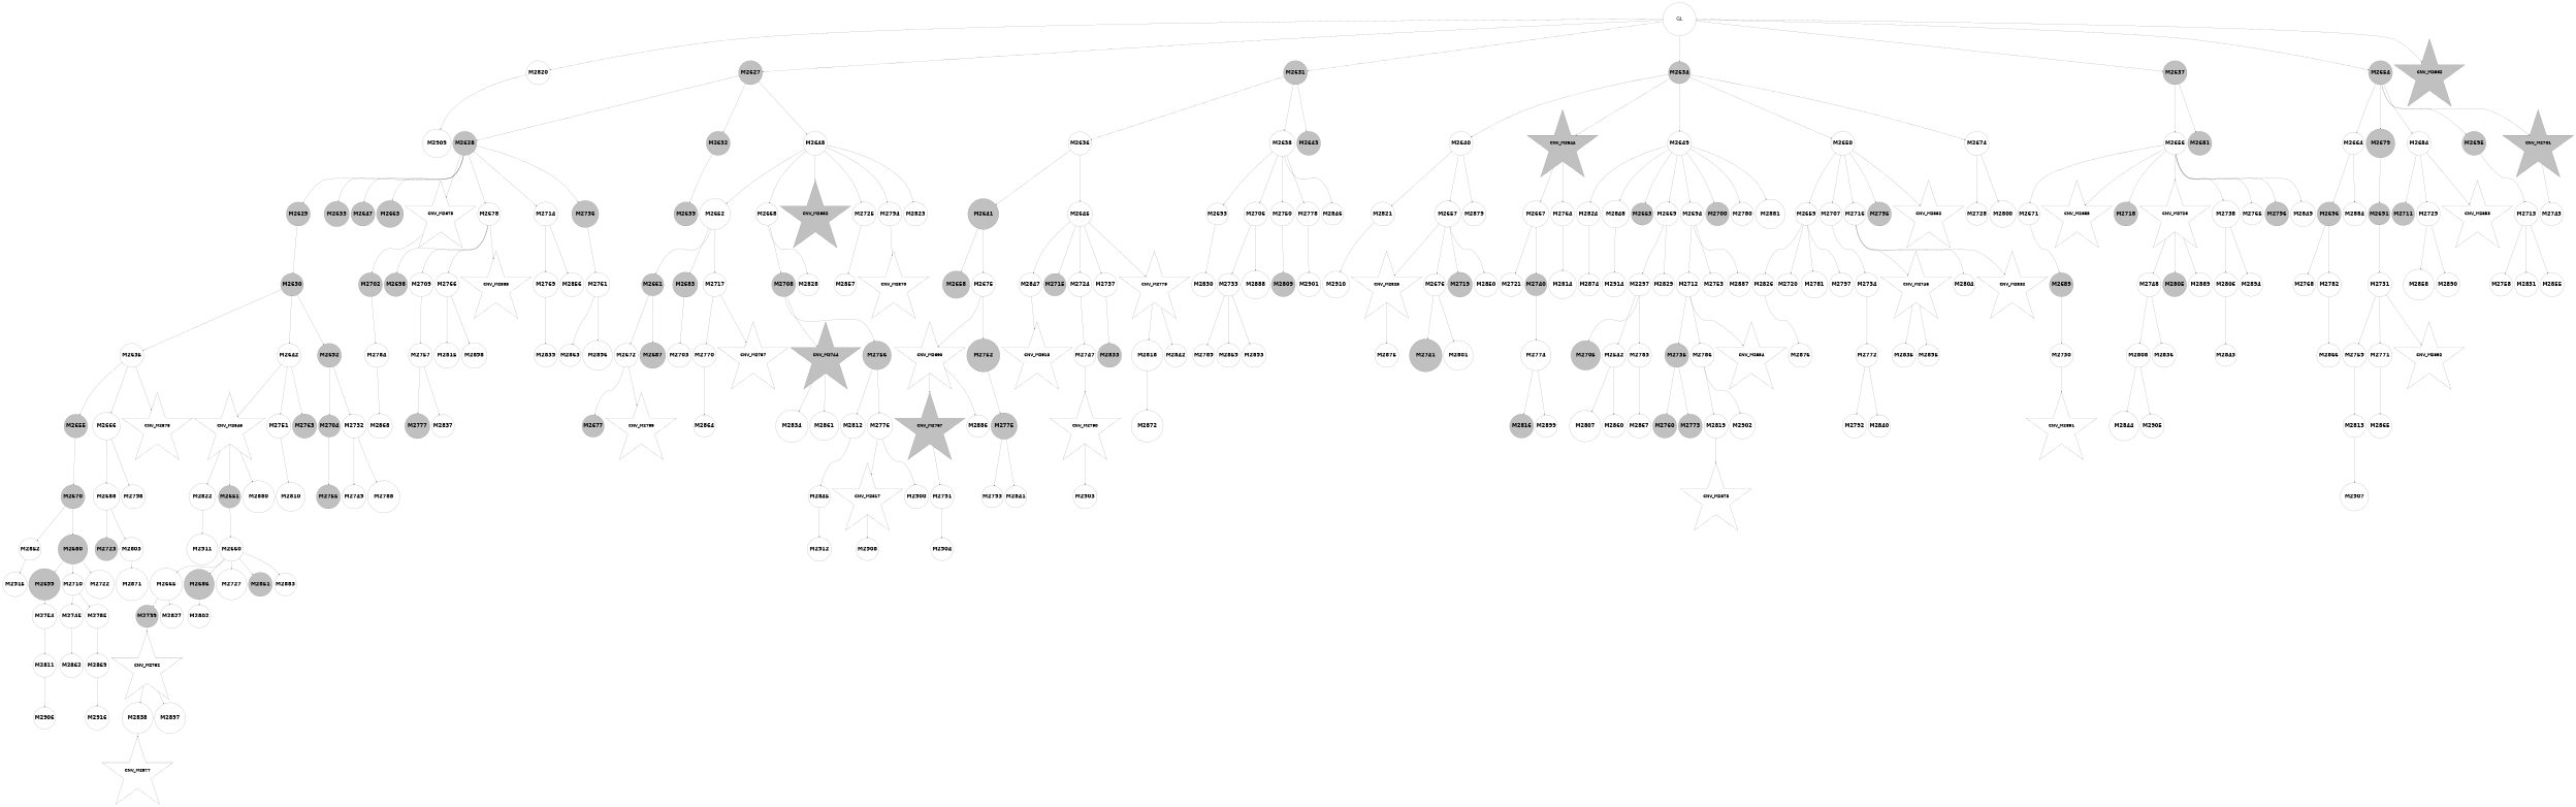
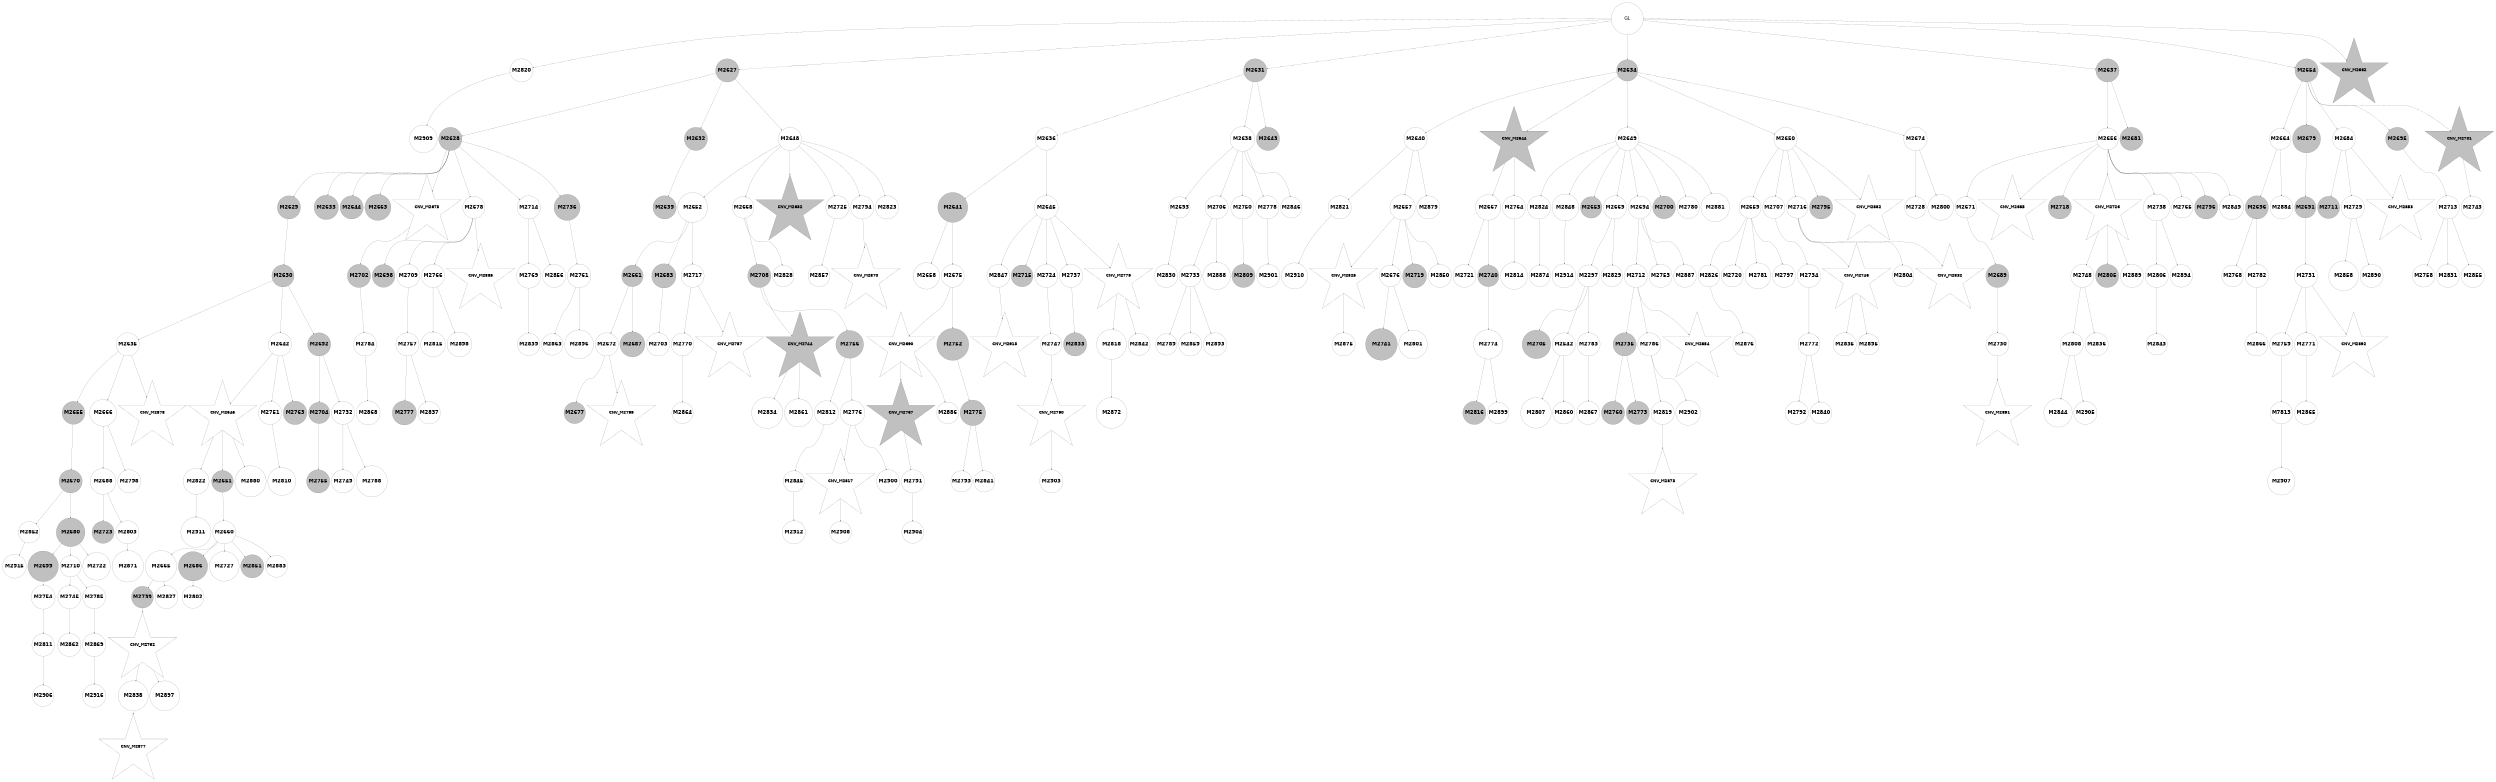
  digraph {
    node [fillcolor=white fontname="helvetica-bold" fontsize=56 shape=circle style=filled]
    n1 [height=2 label=M2806 width=1.88]
    n2 [height=2 label=M2843 width=3.13]
    n3 [height=2 label=M2808 width=0.69]
    n4 [height=2 label=M2844 width=4.44]
    n5 [height=2 label=M2905 width=0.92]
    n6 [height=2 label=M2811 width=3.51]
    n7 [height=2 label=M2906 width=3.18]
    n8 [height=2 label=M2812 width=3.78]
    n9 [height=2 label=M2845 width=3.21]
    n10 [height=2 label=M2912 width=1.38]
-   n11 [height=2 label=M2813 width=2.41]
+   n11 [height=2 label=M7813 width=2.41]
    n12 [height=2 label=M2907 width=4.28]
    n13 [fontsize=42 label=CNV_M2817 shape=star]
    n14 [height=2 label=M2908 width=2.62]
    n15 [height=2 label=M2818 width=4.69]
    n16 [height=2 label=M2872 width=4.84]
    n17 [height=2 label=M2819 width=1.87]
    n18 [fontsize=42 label=CNV_M2873 shape=star]
    n19 [height=2 label=M2820 width=0.05]
    n20 [height=2 label=M2909 width=4.34]
    n21 [height=2 label=M2821 width=1.39]
    n22 [height=2 label=M2910 width=4.08]
    n23 [height=2 label=M2822 width=4.05]
    n24 [height=2 label=M2911 width=4.71]
    n25 [height=2 label=M2824 width=1.83]
    n26 [height=2 label=M2874 width=3.18]
    n27 [fontsize=42 label=CNV_M2825 shape=star]
    n28 [height=2 label=M2875 width=0.9]
    n29 [height=2 label=M2826 width=2.69]
    n30 [height=2 label=M2876 width=1.79]
    n31 [height=2 label=M2838 width=4.7]
    n32 [fontsize=42 label=CNV_M2877 shape=star]
    n33 [height=2 label=M2847 width=2.15]
    n34 [fontsize=42 label=CNV_M2913 shape=star]
    n35 [height=2 label=M2848 width=4.2]
    n36 [height=2 label=M2914 width=3.74]
    n37 [height=2 label=M2852 width=2.95]
    n38 [height=2 label=M2915 width=3.71]
    n39 [height=2 label=M2869 width=0.58]
    n40 [height=2 label=M2916 width=0.75]
    n41 [fontname="arial-bold" height=5 label=GL width=5 fillcolor="" shape="" style=""]
    n42 [fillcolor=grey height=2 label=M2627 width=0.59]
    n43 [fillcolor=grey height=2 label=M2631 width=0.19]
    n44 [fillcolor=grey height=2 label=M2634 width=3.15]
    n45 [fillcolor=grey height=2 label=M2637 width=0.61]
    n46 [fillcolor=grey height=2 label=M2654 width=1.86]
    n47 [fillcolor=grey fontsize=42 label=CNV_M2662 shape=star]
    n48 [fillcolor=grey height=2 label=M2628 width=0.17]
    n49 [fillcolor=grey height=2 label=M2632 width=1.32]
    n50 [height=2 label=M2648 width=1.64]
    n51 [height=2 label=M2636 width=2.25]
    n52 [height=2 label=M2638 width=3.87]
    n53 [fillcolor=grey height=2 label=M2643 width=1.32]
    n54 [height=2 label=M2640 width=1.07]
    n55 [fillcolor=grey fontsize=42 label=CNV_M2644 shape=star]
    n56 [height=2 label=M2649 width=1.16]
    n57 [height=2 label=M2650 width=0.2]
    n58 [height=2 label=M2674 width=3.65]
    n59 [height=2 label=M2656 width=2.7]
    n60 [fillcolor=grey height=2 label=M2681 width=1.25]
    n61 [height=2 label=M2664 width=3.13]
    n62 [fillcolor=grey height=2 label=M2679 width=4.38]
    n63 [height=2 label=M2684 width=3.58]
    n64 [fillcolor=grey height=2 label=M2695 width=1.36]
    n65 [fillcolor=grey fontsize=42 label=CNV_M2701 shape=star]
    n66 [fillcolor=grey height=2 label=M2629 width=1.46]
    n67 [fillcolor=grey height=2 label=M2633 width=3.81]
-   n68 [fillcolor=grey height=2 label=M2647 width=0.18]
+   n68 [fillcolor=grey height=2 label=M2644 width=0.18]
    n69 [fillcolor=grey height=2 label=M2663 width=4.07]
    n70 [fontsize=42 label=CNV_M2673 shape=star]
    n71 [height=2 label=M2678 width=3.44]
    n72 [height=2 label=M2714 width=1.91]
    n73 [fillcolor=grey height=2 label=M2736 width=4.09]
    n74 [fillcolor=grey height=2 label=M2639 width=1.04]
    n75 [height=2 label=M2652 width=4.67]
    n76 [height=2 label=M2668 width=2.78]
    n77 [fillcolor=grey fontsize=42 label=CNV_M2682 shape=star]
    n78 [height=2 label=M2725 width=0.64]
    n79 [height=2 label=M2794 width=0.55]
    n80 [height=2 label=M2823 width=0.26]
    n81 [fillcolor=grey height=2 label=M2641 width=4.66]
    n82 [height=2 label=M2645 width=3.73]
    n83 [height=2 label=M2693 width=3.21]
    n84 [height=2 label=M2706 width=0.62]
    n85 [height=2 label=M2750 width=0.64]
    n86 [height=2 label=M2778 width=1.48]
    n87 [height=2 label=M2846 width=3.28]
    n88 [height=2 label=M2657 width=3.96]
    n89 [height=2 label=M2879 width=0.4]
    n90 [height=2 label=M2667 width=3.98]
    n91 [height=2 label=M2764 width=1.31]
    n92 [fillcolor=grey height=2 label=M2653 width=3.03]
    n93 [height=2 label=M2669 width=1.23]
    n94 [height=2 label=M2694 width=2.12]
    n95 [fillcolor=grey height=2 label=M2700 width=3.55]
    n96 [height=2 label=M2780 width=2.32]
    n97 [height=2 label=M2881 width=4.48]
    n98 [height=2 label=M2659 width=2.58]
    n99 [height=2 label=M2707 width=2.39]
    n100 [height=2 label=M2716 width=2.9]
    n101 [fillcolor=grey height=2 label=M2795 width=1.13]
    n102 [fontsize=42 label=CNV_M2882 shape=star]
    n103 [height=2 label=M2728 width=2.8]
    n104 [height=2 label=M2800 width=4.01]
    n105 [height=2 label=M2671 width=3.26]
    n106 [fontsize=42 label=CNV_M2685 shape=star]
    n107 [fillcolor=grey height=2 label=M2718 width=1.98]
    n108 [fontsize=42 label=CNV_M2726 shape=star]
    n109 [height=2 label=M2738 width=4.18]
    n110 [height=2 label=M2765 width=3.32]
    n111 [fillcolor=grey height=2 label=M2796 width=1.92]
    n112 [height=2 label=M2849 width=3.79]
    n113 [fillcolor=grey height=2 label=M2696 width=0.19]
    n114 [height=2 label=M2884 width=2.06]
    n115 [fillcolor=grey height=2 label=M2691 width=3.32]
    n116 [fillcolor=grey height=2 label=M2711 width=2.45]
    n117 [height=2 label=M2729 width=1.72]
    n118 [fontsize=42 label=CNV_M2853 shape=star]
    n119 [height=2 label=M2713 width=1.68]
    n120 [height=2 label=M2743 width=3.52]
    n121 [fillcolor=grey height=2 label=M2630 width=2.41]
    n122 [fillcolor=grey height=2 label=M2702 width=0.63]
    n123 [fillcolor=grey height=2 label=M2698 width=2.13]
    n124 [height=2 label=M2709 width=1.04]
    n125 [height=2 label=M2766 width=3.62]
    n126 [fontsize=42 label=CNV_M2885 shape=star]
    n127 [height=2 label=M2769 width=3.83]
    n128 [height=2 label=M2856 width=1.92]
    n129 [height=2 label=M2761 width=3.69]
    n130 [fillcolor=grey height=2 label=M2661 width=2.9]
    n131 [fillcolor=grey height=2 label=M2683 width=3.79]
    n132 [height=2 label=M2717 width=3.58]
    n133 [fillcolor=grey height=2 label=M2708 width=0.95]
    n134 [height=2 label=M2828 width=2.99]
    n135 [height=2 label=M2857 width=2.71]
    n136 [fontsize=42 label=CNV_M2870 shape=star]
    n137 [height=2 label=M2635 width=0.19]
    n138 [height=2 label=M2642 width=1.49]
    n139 [fillcolor=grey height=2 label=M2692 width=1.03]
    n140 [height=2 label=M2784 width=1.26]
    n141 [height=2 label=M2757 width=1.23]
    n142 [height=2 label=M2815 width=3.88]
    n143 [height=2 label=M2898 width=3.88]
    n144 [height=2 label=M2839 width=2.23]
    n145 [height=2 label=M2863 width=2.95]
    n146 [height=2 label=M2896 width=4.51]
    n147 [fillcolor=grey height=2 label=M2655 width=2.11]
    n148 [height=2 label=M2666 width=4.16]
    n149 [fontsize=42 label=CNV_M2878 shape=star]
    n150 [fontsize=42 label=CNV_M2646 shape=star]
    n151 [height=2 label=M2751 width=0.64]
    n152 [fillcolor=grey height=2 label=M2763 width=3.68]
    n153 [fillcolor=grey height=2 label=M2704 width=3.11]
    n154 [height=2 label=M2732 width=1.43]
    n155 [fillcolor=grey height=2 label=M2670 width=1.3]
    n156 [height=2 label=M2688 width=4.05]
    n157 [height=2 label=M2798 width=1.27]
    n158 [fillcolor=grey height=2 label=M2651 width=2.71]
    n159 [height=2 label=M2880 width=4.88]
    n160 [height=2 label=M2810 width=4.38]
    n161 [fillcolor=grey height=2 label=M2755 width=1.05]
    n162 [height=2 label=M2749 width=0.64]
    n163 [height=2 label=M2788 width=4.88]
-   n164 [fillcolor=grey height=2 label=M2658 width=4.14]
+   n164 [height=2 label=M2658 width=4.14]
    n165 [height=2 label=M2675 width=2.12]
    n166 [fillcolor=grey height=2 label=M2715 width=2.63]
    n167 [height=2 label=M2724 width=1.98]
    n168 [height=2 label=M2737 width=2.02]
    n169 [fontsize=42 label=CNV_M2779 shape=star]
    n170 [height=2 label=M2830 width=0.96]
    n171 [height=2 label=M2733 width=2.56]
    n172 [height=2 label=M2888 width=4.31]
    n173 [fillcolor=grey height=2 label=M2809 width=1.95]
    n174 [height=2 label=M2901 width=0.95]
    n175 [height=2 label=M2676 width=3.38]
    n176 [fillcolor=grey height=2 label=M2719 width=3.75]
    n177 [height=2 label=M2850 width=1.43]
    n178 [height=2 label=M2721 width=2.09]
    n179 [fillcolor=grey height=2 label=M2740 width=3]
    n180 [height=2 label=M2814 width=4.22]
    n181 [height=2 label=M2297 width=2.54]
    n182 [height=2 label=M2829 width=2.96]
    n183 [height=2 label=M2712 width=0.22]
    n184 [height=2 label=M2753 width=0.6]
    n185 [height=2 label=M2887 width=2.16]
    n186 [height=2 label=M2720 width=2.47]
    n187 [height=2 label=M2781 width=4.05]
    n188 [height=2 label=M2797 width=0.17]
    n189 [height=2 label=M2734 width=0.2]
    n190 [fontsize=42 label=CNV_M2746 shape=star]
    n191 [height=2 label=M2804 width=2.94]
    n192 [fontsize=42 label=CNV_M2832 shape=star]
    n193 [fillcolor=grey height=2 label=M2680 width=4.48]
    n194 [fillcolor=grey height=2 label=M2723 width=2.45]
    n195 [height=2 label=M2803 width=0.2]
    n196 [fontsize=42 label=CNV_M2690 shape=star]
    n197 [fillcolor=grey height=2 label=M2752 width=4.99]
    n198 [height=2 label=M2747 width=3.05]
    n199 [fillcolor=grey height=2 label=M2833 width=3.64]
    n200 [height=2 label=M2842 width=2.54]
    n201 [fillcolor=grey height=2 label=M2689 width=1.86]
    n202 [height=2 label=M2748 width=0.75]
    n203 [fillcolor=grey height=2 label=M2805 width=1.89]
    n204 [height=2 label=M2889 width=1.31]
    n205 [height=2 label=M2894 width=2.25]
    n206 [height=2 label=M2789 width=3.04]
    n207 [height=2 label=M2859 width=1.23]
    n208 [height=2 label=M2893 width=1.83]
    n209 [fillcolor=grey height=2 label=M2741 width=4.94]
    n210 [height=2 label=M2801 width=4.47]
    n211 [fillcolor=grey fontsize=42 label=CNV_M2767 shape=star]
    n212 [height=2 label=M2886 width=2.66]
    n213 [fillcolor=grey height=2 label=M2775 width=3.98]
    n214 [height=2 label=M2660 width=1.2]
    n215 [height=2 label=M2774 width=4.58]
    n216 [fontsize=42 label=CNV_M2790 shape=star]
    n217 [height=2 label=M2665 width=4.9]
    n218 [fillcolor=grey height=2 label=M2686 width=4.59]
    n219 [height=2 label=M2727 width=4.65]
    n220 [fillcolor=grey height=2 label=M2851 width=1.58]
    n221 [height=2 label=M2883 width=2.57]
    n222 [height=2 label=M2672 width=1.06]
    n223 [fillcolor=grey height=2 label=M2687 width=3.92]
    n224 [height=2 label=M2703 width=1.62]
    n225 [height=2 label=M2770 width=2.21]
    n226 [fontsize=42 label=CNV_M2787 shape=star]
    n227 [fillcolor=grey fontsize=42 label=CNV_M2744 shape=star]
    n228 [fillcolor=grey height=2 label=M2756 width=4.34]
    n229 [fillcolor=grey height=2 label=M2705 width=4.46]
    n230 [height=2 label=M2542 width=3.61]
    n231 [height=2 label=M2783 width=1.97]
    n232 [fillcolor=grey height=2 label=M2735 width=0.44]
    n233 [height=2 label=M2786 width=1.5]
    n234 [fontsize=42 label=CNV_M2854 shape=star]
    n235 [height=2 label=M2772 width=2.55]
    n236 [height=2 label=M2835 width=0.62]
    n237 [height=2 label=M2895 width=3.31]
    n238 [fillcolor=grey height=2 label=M2739 width=3.4]
    n239 [height=2 label=M2827 width=3.59]
    n240 [height=2 label=M2802 width=2.42]
    n241 [fillcolor=grey height=2 label=M2677 width=2.89]
    n242 [fontsize=42 label=CNV_M2799 shape=star]
    n243 [height=2 label=M2864 width=3.12]
    n244 [height=2 label=M2768 width=2.65]
    n245 [height=2 label=M2782 width=3.64]
    n246 [height=2 label=M2731 width=0.07]
    n247 [height=2 label=M2858 width=4.66]
    n248 [height=2 label=M2890 width=1.22]
    n249 [height=2 label=M2758 width=2.32]
    n250 [height=2 label=M2831 width=0.83]
    n251 [height=2 label=M2855 width=1.58]
    n252 [fillcolor=grey height=2 label=M2699 width=4.76]
    n253 [height=2 label=M2710 width=3.29]
    n254 [height=2 label=M2722 width=4.33]
    n255 [height=2 label=M2730 width=2.07]
    n256 [height=2 label=M2836 width=0.68]
    n257 [fontsize=42 label=CNV_M2762 shape=star]
    n258 [height=2 label=M2866 width=1.4]
    n259 [height=2 label=M2897 width=4.66]
    n260 [height=2 label=M2871 width=4.91]
    n261 [fillcolor=grey height=2 label=M2816 width=0.35]
    n262 [height=2 label=M2899 width=2.93]
    n263 [height=2 label=M2834 width=4.88]
    n264 [height=2 label=M2861 width=4.4]
    n265 [height=2 label=M2776 width=3.88]
    n266 [height=2 label=M2807 width=4.77]
    n267 [height=2 label=M2860 width=2.32]
    n268 [height=2 label=M2867 width=1.11]
    n269 [height=2 label=M2754 width=3.74]
    n270 [height=2 label=M2745 width=0.27]
    n271 [height=2 label=M2785 width=2.09]
    n272 [fontsize=42 label=CNV_M2891 shape=star]
    n273 [height=2 label=M2868 width=3.75]
    n274 [height=2 label=M2791 width=0.91]
    n275 [height=2 label=M2793 width=3.3]
    n276 [height=2 label=M2841 width=3.13]
    n277 [fillcolor=grey height=2 label=M2777 width=3.78]
    n278 [height=2 label=M2837 width=2.34]
    n279 [height=2 label=M2759 width=0.78]
    n280 [height=2 label=M2771 width=1.89]
    n281 [fontsize=42 label=CNV_M2892 shape=star]
    n282 [height=2 label=M2862 width=0.94]
    n283 [height=2 label=M2904 width=2.56]
    n284 [height=2 label=M2865 width=0.48]
    n285 [fillcolor=grey height=2 label=M2760 width=0.06]
    n286 [fillcolor=grey height=2 label=M2773 width=1.14]
    n287 [height=2 label=M2902 width=3.89]
    n288 [height=2 label=M2792 width=1.1]
    n289 [height=2 label=M2840 width=2.69]
    n290 [height=2 label=M2900 width=1.04]
    n291 [height=2 label=M2903 width=1.97]
    n1 -> n2
    n3 -> n4
    n3 -> n5
    n6 -> n7
    n8 -> n9
    n9 -> n10
    n11 -> n12
    n13 -> n14
    n15 -> n16
    n17 -> n18
    n19 -> n20
    n21 -> n22
    n23 -> n24
    n25 -> n26
    n27 -> n28
    n29 -> n30
    n31 -> n32
    n33 -> n34
    n35 -> n36
    n37 -> n38
    n39 -> n40
    n41 -> n19
    n41 -> n42
    n41 -> n43
    n41 -> n44
    n41 -> n45
    n41 -> n46
    n41 -> n47
    n42 -> n48
    n42 -> n49
    n42 -> n50
    n43 -> n51
    n43 -> n52
    n43 -> n53
    n44 -> n54
    n44 -> n55
    n44 -> n56
    n44 -> n57
    n44 -> n58
    n45 -> n59
    n45 -> n60
    n46 -> n61
    n46 -> n62
    n46 -> n63
    n46 -> n64
    n46 -> n65
    n48 -> n66
    n48 -> n67
    n48 -> n68
    n48 -> n69
    n48 -> n70
    n48 -> n71
    n48 -> n72
    n48 -> n73
    n49 -> n74
    n50 -> n75
    n50 -> n76
    n50 -> n77
    n50 -> n78
    n50 -> n79
    n50 -> n80
    n51 -> n81
    n51 -> n82
    n52 -> n83
    n52 -> n84
    n52 -> n85
    n52 -> n86
    n52 -> n87
    n54 -> n21
    n54 -> n88
    n54 -> n89
    n55 -> n90
    n55 -> n91
    n56 -> n25
    n56 -> n35
    n56 -> n92
    n56 -> n93
    n56 -> n94
    n56 -> n95
    n56 -> n96
    n56 -> n97
    n57 -> n98
    n57 -> n99
    n57 -> n100
    n57 -> n101
    n57 -> n102
    n58 -> n103
    n58 -> n104
    n59 -> n105
    n59 -> n106
    n59 -> n107
    n59 -> n108
    n59 -> n109
    n59 -> n110
    n59 -> n111
    n59 -> n112
    n61 -> n113
    n61 -> n114
    n62 -> n115
    n63 -> n116
    n63 -> n117
    n63 -> n118
    n64 -> n119
    n65 -> n120
    n66 -> n121
    n70 -> n122
    n71 -> n123
    n71 -> n124
    n71 -> n125
    n71 -> n126
    n72 -> n127
    n72 -> n128
    n73 -> n129
    n75 -> n130
    n75 -> n131
    n75 -> n132
    n76 -> n133
    n76 -> n134
    n78 -> n135
    n79 -> n136
    n81 -> n164
    n81 -> n165
    n82 -> n33
    n82 -> n166
    n82 -> n167
    n82 -> n168
    n82 -> n169
    n83 -> n170
    n84 -> n171
    n84 -> n172
    n85 -> n173
    n86 -> n174
    n88 -> n27
    n88 -> n175
    n88 -> n176
    n88 -> n177
    n90 -> n178
    n90 -> n179
    n91 -> n180
    n93 -> n181
    n93 -> n182
    n94 -> n183
    n94 -> n184
    n94 -> n185
    n98 -> n29
    n98 -> n186
    n98 -> n187
    n98 -> n188
    n99 -> n189
    n100 -> n190
    n100 -> n191
    n100 -> n192
    n105 -> n201
    n108 -> n202
    n108 -> n203
    n108 -> n204
    n109 -> n1
    n109 -> n205
    n113 -> n244
    n113 -> n245
    n115 -> n246
    n117 -> n247
    n117 -> n248
    n119 -> n249
    n119 -> n250
    n119 -> n251
    n121 -> n137
    n121 -> n138
    n121 -> n139
    n122 -> n140
    n124 -> n141
    n125 -> n142
    n125 -> n143
    n127 -> n144
    n129 -> n145
    n129 -> n146
    n130 -> n222
    n130 -> n223
    n131 -> n224
    n132 -> n225
    n132 -> n226
    n133 -> n227
    n133 -> n228
    n137 -> n147
    n137 -> n148
    n137 -> n149
    n138 -> n150
    n138 -> n151
    n138 -> n152
    n139 -> n153
    n139 -> n154
    n140 -> n273
    n141 -> n277
    n141 -> n278
    n147 -> n155
    n148 -> n156
    n148 -> n157
    n150 -> n23
    n150 -> n158
    n150 -> n159
    n151 -> n160
    n153 -> n161
    n154 -> n162
    n154 -> n163
    n155 -> n37
    n155 -> n193
    n156 -> n194
    n156 -> n195
    n158 -> n214
    n165 -> n196
    n165 -> n197
    n167 -> n198
    n168 -> n199
    n169 -> n15
    n169 -> n200
    n171 -> n206
    n171 -> n207
    n171 -> n208
    n175 -> n209
    n175 -> n210
    n179 -> n215
    n181 -> n229
    n181 -> n230
    n181 -> n231
    n183 -> n232
    n183 -> n233
    n183 -> n234
    n189 -> n235
    n190 -> n236
    n190 -> n237
    n193 -> n252
    n193 -> n253
    n193 -> n254
    n195 -> n260
    n196 -> n211
    n196 -> n212
    n197 -> n213
    n198 -> n216
    n201 -> n255
    n202 -> n3
    n202 -> n256
    n211 -> n274
    n213 -> n275
    n213 -> n276
    n214 -> n217
    n214 -> n218
    n214 -> n219
    n214 -> n220
    n214 -> n221
    n215 -> n261
    n215 -> n262
    n216 -> n291
    n217 -> n238
    n217 -> n239
    n218 -> n240
    n222 -> n241
    n222 -> n242
    n225 -> n243
    n227 -> n263
    n227 -> n264
    n228 -> n8
    n228 -> n265
    n230 -> n266
    n230 -> n267
    n231 -> n268
    n232 -> n285
    n232 -> n286
    n233 -> n17
    n233 -> n287
    n235 -> n288
    n235 -> n289
    n238 -> n257
    n245 -> n258
    n246 -> n279
    n246 -> n280
    n246 -> n281
    n252 -> n269
    n253 -> n270
    n253 -> n271
    n255 -> n272
    n257 -> n31
    n257 -> n259
    n265 -> n13
    n265 -> n290
    n269 -> n6
    n270 -> n282
    n271 -> n39
    n274 -> n283
    n279 -> n11
    n280 -> n284
  }
